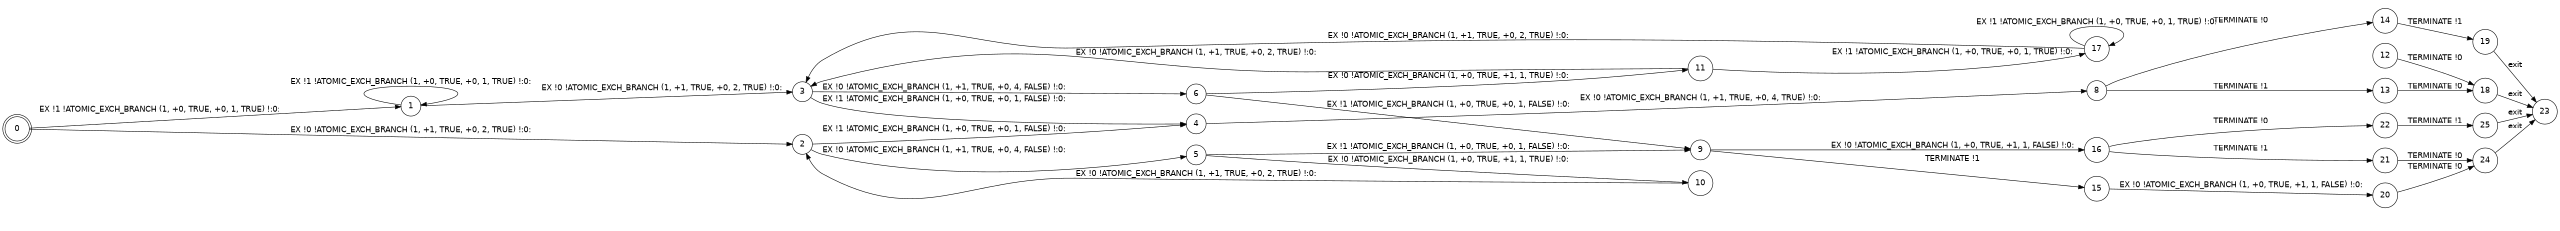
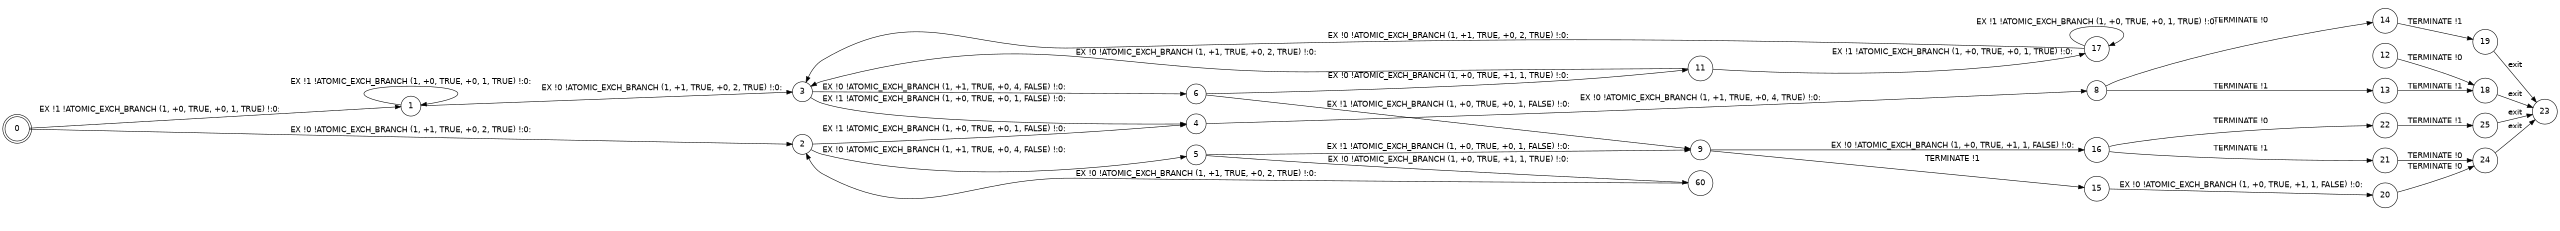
  digraph {
    fontname="DejaVu Sans"
    rankdir=LR
    node [fontname="DejaVu Sans" shape=circle]
    edge [fontname="DejaVu Sans"]
    0 [peripheries=2]
    1
    2
    3
    4
    5
    6
    8
    9
-   10
+   10 [label=60]
    11
    13
    14
    15
    16
    17
    12
    18
    19
    20
    21
    22
    23
    24
    25
    0 -> 1 [label="EX !1 !ATOMIC_EXCH_BRANCH (1, +0, TRUE, +0, 1, TRUE) !:0:"]
    0 -> 2 [label="EX !0 !ATOMIC_EXCH_BRANCH (1, +1, TRUE, +0, 2, TRUE) !:0:"]
    1 -> 1 [label="EX !1 !ATOMIC_EXCH_BRANCH (1, +0, TRUE, +0, 1, TRUE) !:0:"]
    1 -> 3 [label="EX !0 !ATOMIC_EXCH_BRANCH (1, +1, TRUE, +0, 2, TRUE) !:0:"]
    2 -> 4 [label="EX !1 !ATOMIC_EXCH_BRANCH (1, +0, TRUE, +0, 1, FALSE) !:0:"]
    2 -> 5 [label="EX !0 !ATOMIC_EXCH_BRANCH (1, +1, TRUE, +0, 4, FALSE) !:0:"]
    3 -> 4 [label="EX !1 !ATOMIC_EXCH_BRANCH (1, +0, TRUE, +0, 1, FALSE) !:0:"]
    3 -> 6 [label="EX !0 !ATOMIC_EXCH_BRANCH (1, +1, TRUE, +0, 4, FALSE) !:0:"]
    4 -> 8 [label="EX !0 !ATOMIC_EXCH_BRANCH (1, +1, TRUE, +0, 4, TRUE) !:0:"]
    5 -> 9 [label="EX !1 !ATOMIC_EXCH_BRANCH (1, +0, TRUE, +0, 1, FALSE) !:0:"]
    5 -> 10 [label="EX !0 !ATOMIC_EXCH_BRANCH (1, +0, TRUE, +1, 1, TRUE) !:0:"]
    6 -> 9 [label="EX !1 !ATOMIC_EXCH_BRANCH (1, +0, TRUE, +0, 1, FALSE) !:0:"]
    6 -> 11 [label="EX !0 !ATOMIC_EXCH_BRANCH (1, +0, TRUE, +1, 1, TRUE) !:0:"]
    8 -> 13 [label="TERMINATE !1"]
    8 -> 14 [label="TERMINATE !0"]
    9 -> 15 [label="TERMINATE !1"]
    9 -> 16 [label="EX !0 !ATOMIC_EXCH_BRANCH (1, +0, TRUE, +1, 1, FALSE) !:0:"]
    10 -> 2 [label="EX !0 !ATOMIC_EXCH_BRANCH (1, +1, TRUE, +0, 2, TRUE) !:0:"]
    11 -> 3 [label="EX !0 !ATOMIC_EXCH_BRANCH (1, +1, TRUE, +0, 2, TRUE) !:0:"]
    11 -> 17 [label="EX !1 !ATOMIC_EXCH_BRANCH (1, +0, TRUE, +0, 1, TRUE) !:0:"]
-   13 -> 18 [label="TERMINATE !0"]
+   13 -> 18 [label="TERMINATE !1"]
    14 -> 19 [label="TERMINATE !1"]
    15 -> 20 [label="EX !0 !ATOMIC_EXCH_BRANCH (1, +0, TRUE, +1, 1, FALSE) !:0:"]
    16 -> 21 [label="TERMINATE !1"]
    16 -> 22 [label="TERMINATE !0"]
    17 -> 3 [label="EX !0 !ATOMIC_EXCH_BRANCH (1, +1, TRUE, +0, 2, TRUE) !:0:"]
    17 -> 17 [label="EX !1 !ATOMIC_EXCH_BRANCH (1, +0, TRUE, +0, 1, TRUE) !:0:"]
    12 -> 18 [label="TERMINATE !0"]
    18 -> 23 [label=exit]
    19 -> 23 [label=exit]
    20 -> 24 [label="TERMINATE !0"]
    21 -> 24 [label="TERMINATE !0"]
    22 -> 25 [label="TERMINATE !1"]
    24 -> 23 [label=exit]
    25 -> 23 [label=exit]
  }
